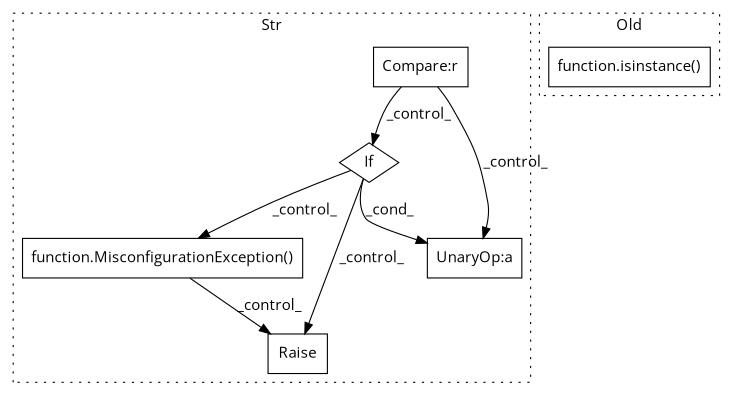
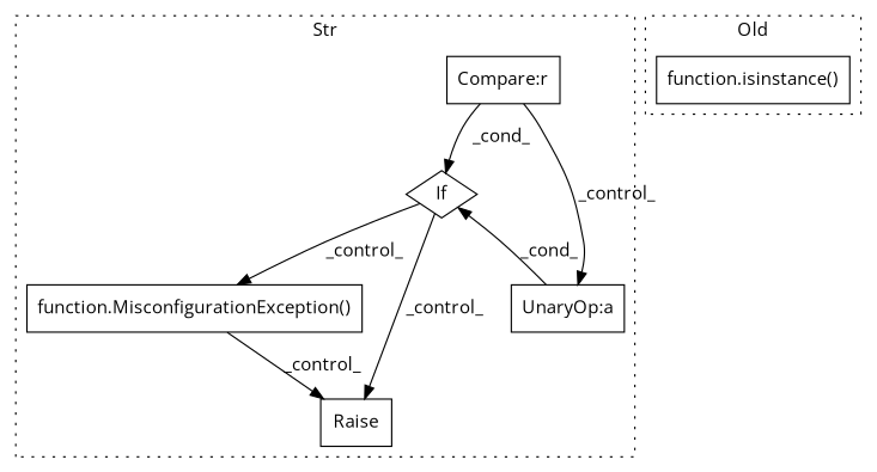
  digraph {
    fontname="Open Sans"
    node [a=75 fontname="Open Sans" l=3 shape=box]
    edge [fontname="Open Sans"]
    n1 [l="43,14" label="function.MisconfigurationException()" s="3164,3340"]
    n2 [a=91 l=6 label=Raise s=3158]
    n3 [a=96 label=If s=2785 shape=diamond]
    n4 [a=61 label="UnaryOp:a" s=2831]
    n5 [a=40 l=34 label="Compare:r" s=2527]
    n6 [l="11,1" label="function.isinstance()" s="1701,1727"]
    subgraph cluster_1 {
      label=Str
      style=dotted
      n1
      n2
      n3
      n4
      n5
    }
    subgraph cluster_2 {
      label=Old
      style=dotted
      n6
    }
    n1 -> n2 [label=_control_]
    n3 -> n1 [label=_control_]
    n3 -> n2 [label=_control_]
-   n3 -> n4 [label=_cond_]
-   n5 -> n3 [label=_control_]
+   n4 -> n3 [label=_cond_]
+   n5 -> n3 [label=_cond_]
    n5 -> n4 [label=_control_]
  }
